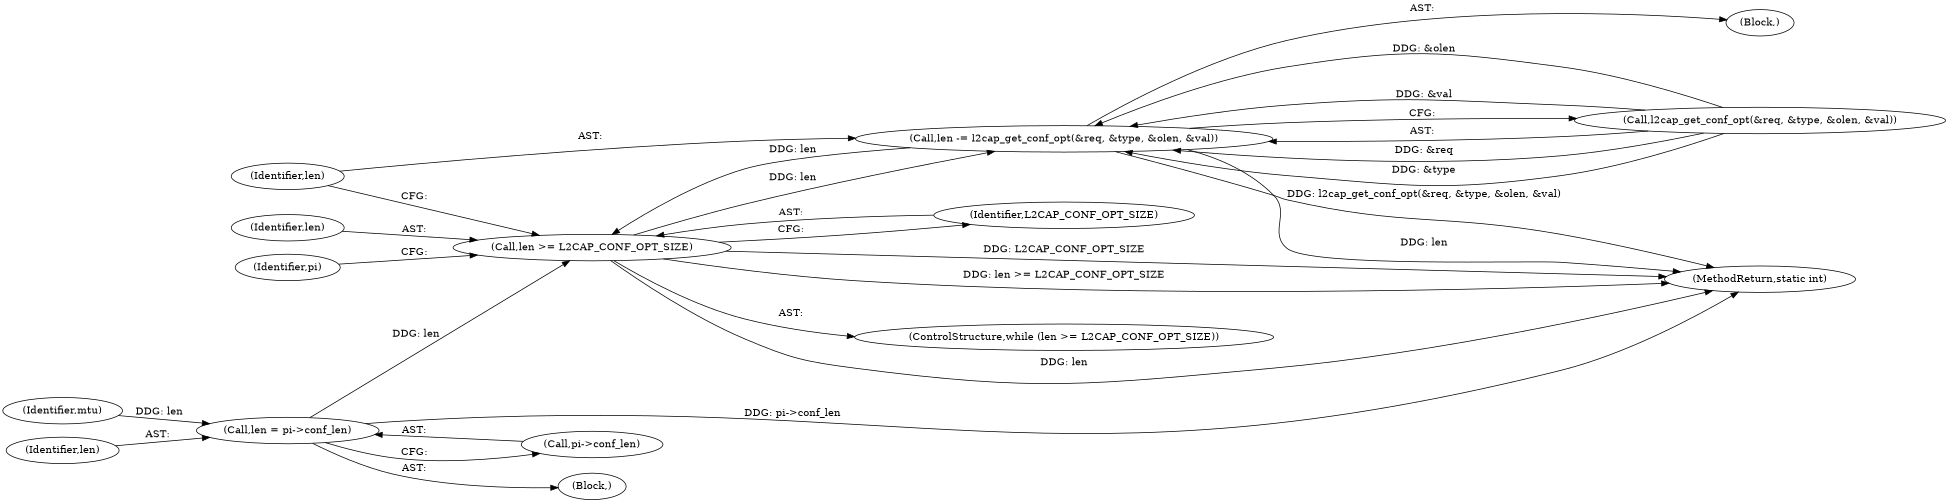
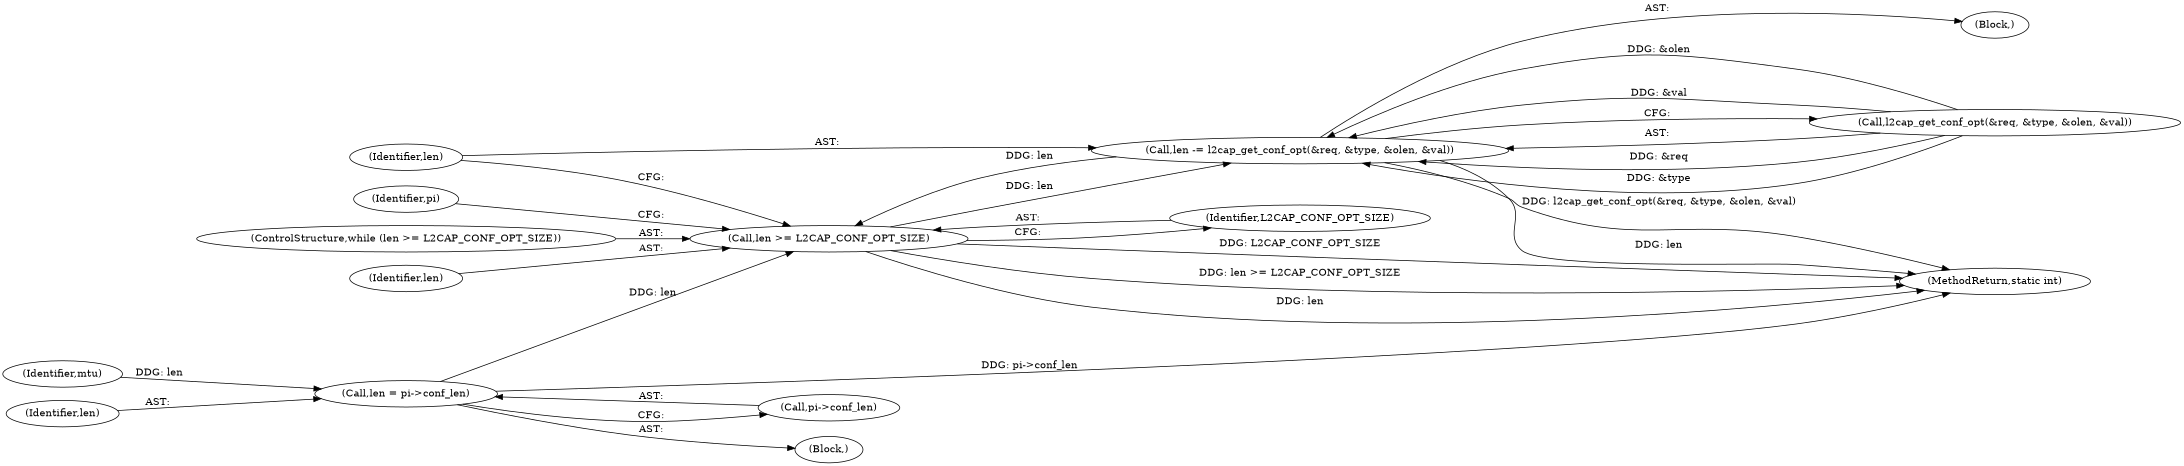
  digraph {
    rankdir=LR
    n1 [label="(Call,len = pi->conf_len)"]
    n2 [label="(Call,len >= L2CAP_CONF_OPT_SIZE)"]
    n3 [label="(MethodReturn,static int)"]
    n4 [label="(Block,)"]
    n5 [label="(Call,pi->conf_len)"]
    n6 [label="(Call,len -= l2cap_get_conf_opt(&req, &type, &olen, &val))"]
    n7 [label="(ControlStructure,while (len >= L2CAP_CONF_OPT_SIZE))"]
    n8 [label="(Identifier,L2CAP_CONF_OPT_SIZE)"]
    n9 [label="(Block,)"]
    n10 [label="(Call,l2cap_get_conf_opt(&req, &type, &olen, &val))"]
    n11 [label="(Identifier,len)"]
    n12 [label="(Identifier,pi)"]
    n13 [label="(Identifier,mtu)"]
    n14 [label="(Identifier,len)"]
    n15 [label="(Identifier,len)"]
    n1 -> n2 [label="DDG: len"]
    n1 -> n3 [label="DDG: pi->conf_len"]
    n1 -> n4 [label="AST: "]
    n1 -> n5 [label="CFG: "]
    n2 -> n3 [label="DDG: L2CAP_CONF_OPT_SIZE"]
    n2 -> n3 [label="DDG: len >= L2CAP_CONF_OPT_SIZE"]
    n2 -> n3 [label="DDG: len"]
    n2 -> n6 [label="DDG: len"]
-   n2 -> n7 [label="AST: "]
+   n7 -> n2 [label="AST: "]
    n2 -> n8 [label="CFG: "]
    n5 -> n1 [label="AST: "]
    n6 -> n2 [label="DDG: len"]
    n6 -> n3 [label="DDG: l2cap_get_conf_opt(&req, &type, &olen, &val)"]
    n6 -> n3 [label="DDG: len"]
    n6 -> n9 [label="AST: "]
    n6 -> n10 [label="CFG: "]
    n8 -> n2 [label="AST: "]
    n10 -> n6 [label="AST: "]
    n10 -> n6 [label="DDG: &req"]
    n10 -> n6 [label="DDG: &type"]
    n10 -> n6 [label="DDG: &olen"]
    n10 -> n6 [label="DDG: &val"]
    n11 -> n2 [label="AST: "]
    n12 -> n2 [label="CFG: "]
    n13 -> n1 [label="DDG: len"]
    n14 -> n1 [label="AST: "]
    n15 -> n2 [label="CFG: "]
    n15 -> n6 [label="AST: "]
  }
